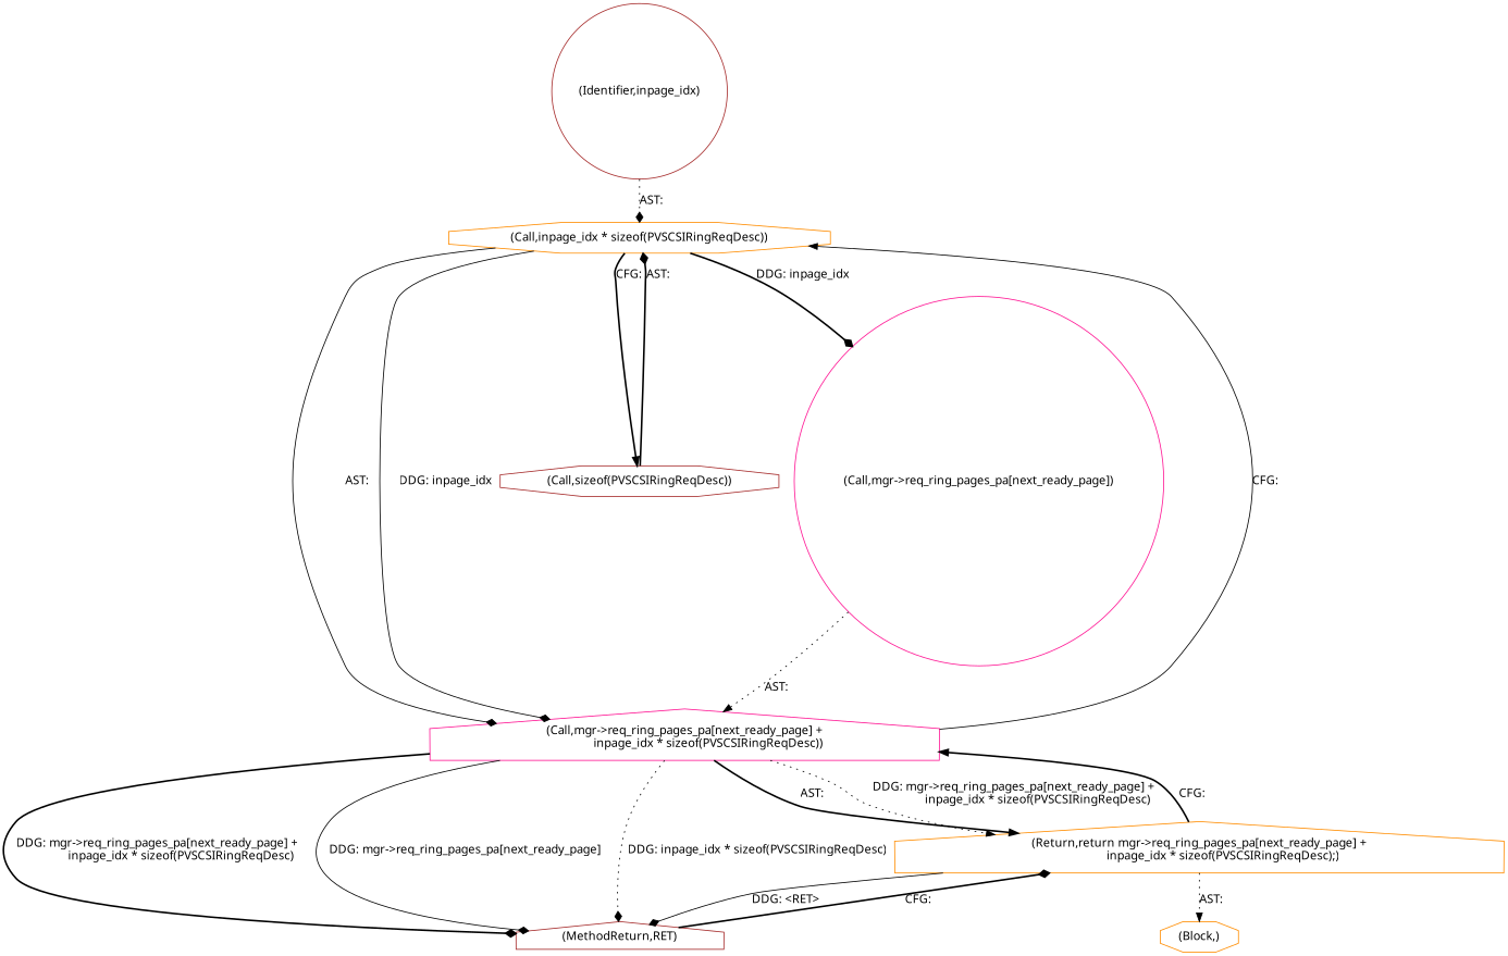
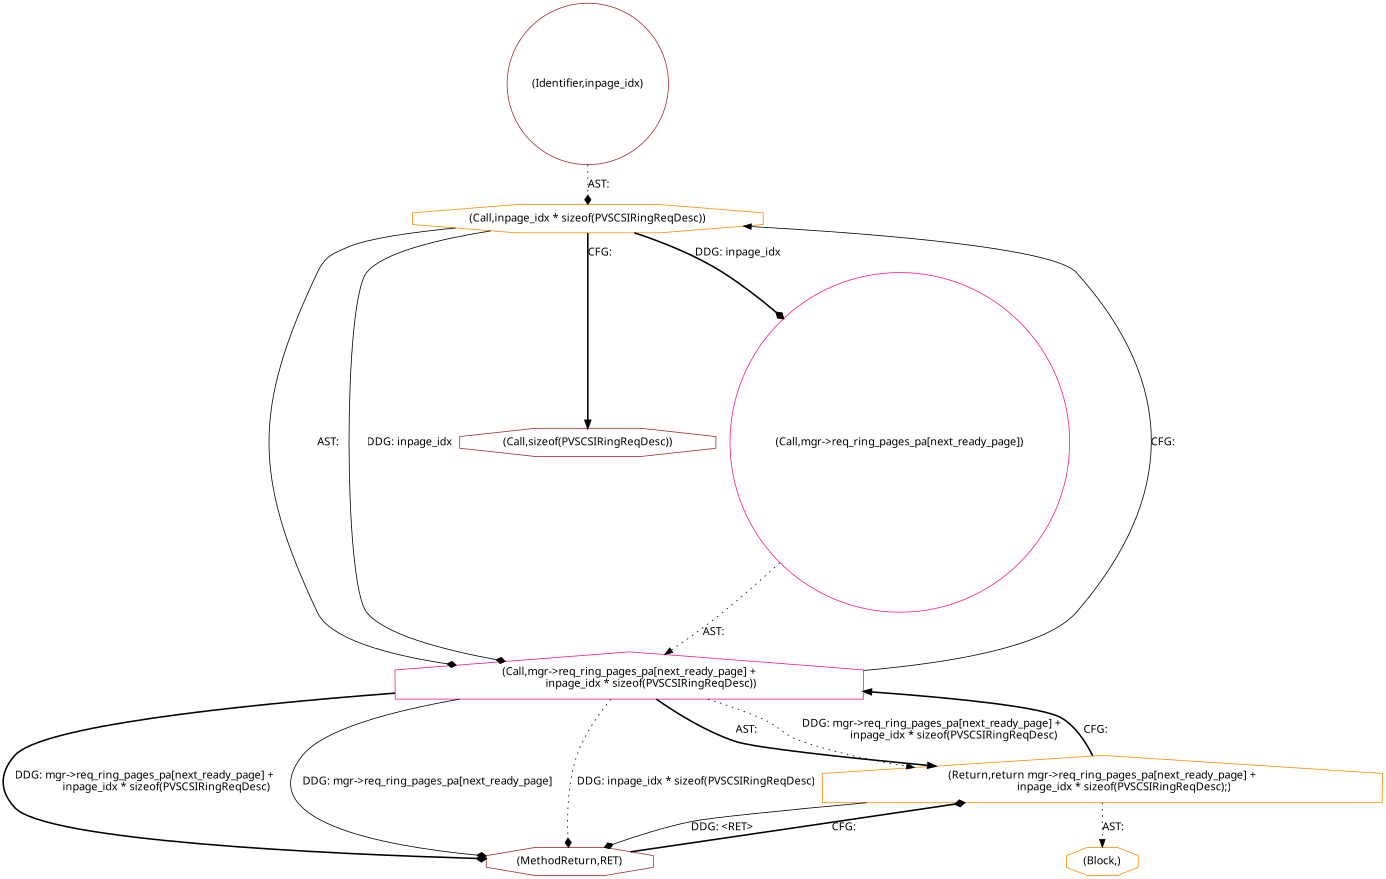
  digraph {
    fontname="Noto Sans"
    node [color=darkorange fontname="Noto Sans" shape=octagon]
    edge [arrowhead=diamond fontname="Noto Sans" style=bold]
    n1 [label="(Call,inpage_idx * sizeof(PVSCSIRingReqDesc))"]
    n2 [color=deeppink label="(Call,mgr->req_ring_pages_pa[next_ready_page] +\n               inpage_idx * sizeof(PVSCSIRingReqDesc))" shape=house]
    n3 [color=brown label="(Call,sizeof(PVSCSIRingReqDesc))"]
    n4 [color=deeppink label="(Call,mgr->req_ring_pages_pa[next_ready_page])" shape=circle]
-   n5 [color=brown label="(MethodReturn,RET)" shape=house]
+   n5 [color=brown label="(MethodReturn,RET)"]
    n6 [label="(Return,return mgr->req_ring_pages_pa[next_ready_page] +\n               inpage_idx * sizeof(PVSCSIRingReqDesc);)" shape=house]
    n7 [label="(Block,)"]
    n8 [color=brown label="(Identifier,inpage_idx)" shape=circle]
    n1 -> n2 [label="AST: " style=solid]
    n1 -> n2 [label="DDG: inpage_idx" style=solid]
    n1 -> n3 [arrowhead=normal label="CFG: "]
    n1 -> n4 [label="DDG: inpage_idx"]
    n2 -> n1 [arrowhead=normal label="CFG: " style=solid]
    n2 -> n5 [label="DDG: mgr->req_ring_pages_pa[next_ready_page] +\n               inpage_idx * sizeof(PVSCSIRingReqDesc)"]
    n2 -> n5 [label="DDG: mgr->req_ring_pages_pa[next_ready_page]" style=solid]
    n2 -> n5 [label="DDG: inpage_idx * sizeof(PVSCSIRingReqDesc)" style=dotted]
    n2 -> n6 [arrowhead=normal label="AST: "]
    n2 -> n6 [arrowhead=normal label="DDG: mgr->req_ring_pages_pa[next_ready_page] +\n               inpage_idx * sizeof(PVSCSIRingReqDesc)" style=dotted]
-   n3 -> n1 [label="AST: "]
    n4 -> n2 [arrowhead=normal label="AST: " style=dotted]
    n5 -> n6 [label="CFG: "]
    n6 -> n2 [arrowhead=normal label="CFG: "]
    n6 -> n5 [label="DDG: <RET>" style=solid]
    n6 -> n7 [arrowhead=normal label="AST: " style=dotted]
    n8 -> n1 [label="AST: " style=dotted]
  }
